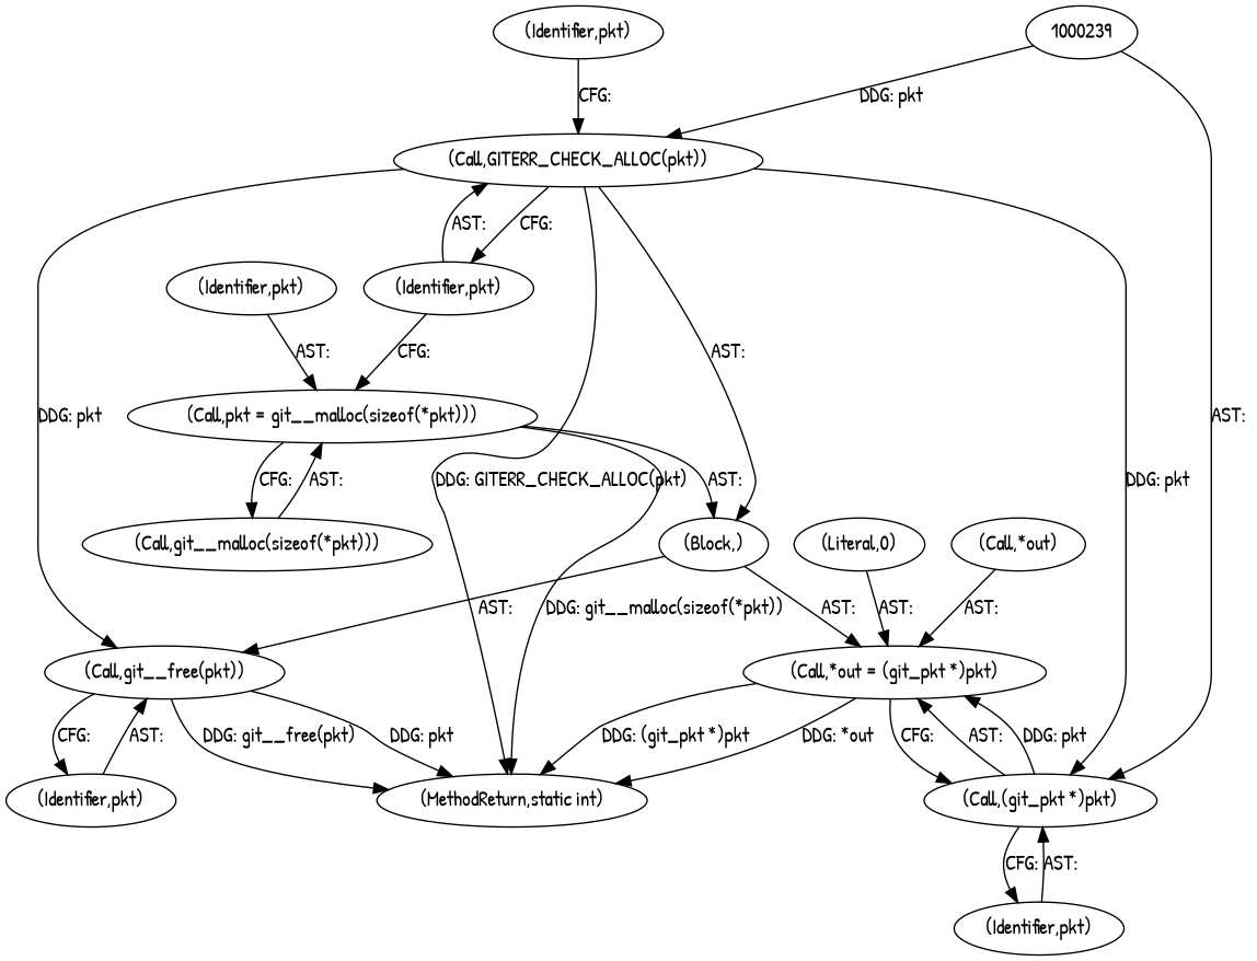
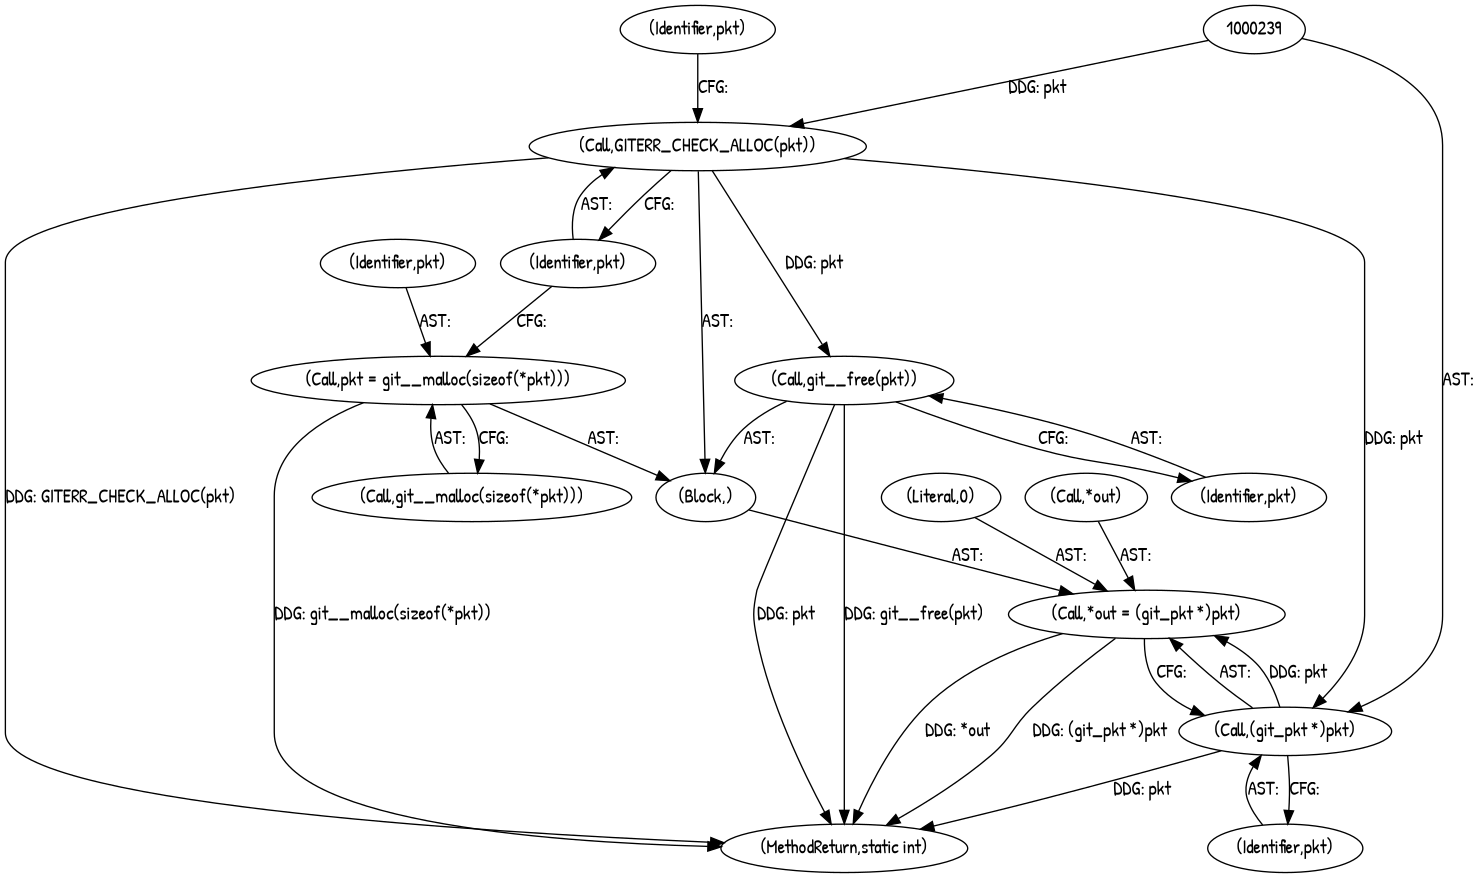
  digraph {
    fontname="Patrick Hand"
    node [fontname="Patrick Hand"]
    edge [fontname="Patrick Hand"]
    n1 [label="(Call,pkt = git__malloc(sizeof(*pkt)))"]
    n2 [label="(Block,)"]
    n3 [label="(MethodReturn,static int)"]
    n4 [label="(Call,git__malloc(sizeof(*pkt)))"]
    n5 [label="(Call,GITERR_CHECK_ALLOC(pkt))"]
    n6 [label="(Call,(git_pkt *)pkt)"]
    n7 [label="(Call,git__free(pkt))"]
    n8 [label="(Identifier,pkt)"]
    n9 [label="(Call,*out = (git_pkt *)pkt)"]
    n10 [label="(Identifier,pkt)"]
    n11 [label="(Identifier,pkt)"]
    n12 [label="(Identifier,pkt)"]
    n13 [label="(Literal,0)"]
    n14 [label="(Call,*out)"]
    n15 [label="(Identifier,pkt)"]
    1000239
    n1 -> n2 [label="AST: "]
    n1 -> n3 [label="DDG: git__malloc(sizeof(*pkt))"]
    n1 -> n4 [label="CFG: "]
    n2 -> n9 [label="AST: "]
    n4 -> n1 [label="AST: "]
    n5 -> n2 [label="AST: "]
    n5 -> n3 [label="DDG: GITERR_CHECK_ALLOC(pkt)"]
    n5 -> n6 [label="DDG: pkt"]
    n5 -> n7 [label="DDG: pkt"]
    n5 -> n8 [label="CFG: "]
+   n6 -> n3 [label="DDG: pkt"]
    n6 -> n9 [label="AST: "]
    n6 -> n9 [label="DDG: pkt"]
    n6 -> n10 [label="CFG: "]
-   n2 -> n7 [label="AST: "]
+   n7 -> n2 [label="AST: "]
    n7 -> n3 [label="DDG: git__free(pkt)"]
    n7 -> n3 [label="DDG: pkt"]
    n7 -> n11 [label="CFG: "]
    n8 -> n1 [label="CFG: "]
    n8 -> n5 [label="AST: "]
    n9 -> n3 [label="DDG: *out"]
    n9 -> n3 [label="DDG: (git_pkt *)pkt"]
    n9 -> n6 [label="CFG: "]
    n10 -> n6 [label="AST: "]
    n11 -> n7 [label="AST: "]
    n12 -> n5 [label="CFG: "]
    n13 -> n9 [label="AST: "]
    n14 -> n9 [label="AST: "]
    n15 -> n1 [label="AST: "]
    1000239 -> n5 [label="DDG: pkt"]
    1000239 -> n6 [label="AST: "]
  }
